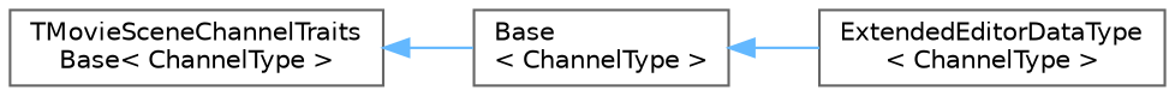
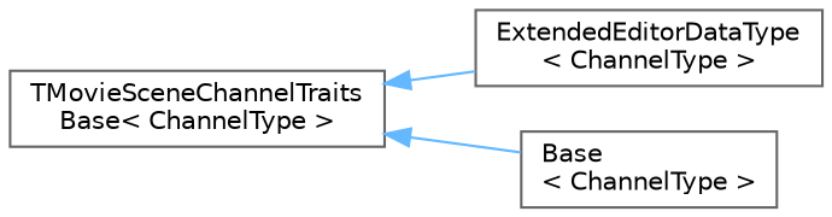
  digraph {
    rankdir=LR
    node [color=grey40 fillcolor=white fontname=Helvetica fontsize=10 shape=box style=filled]
    edge [color=steelblue1 dir=back fontname=Helvetica fontsize=10 labelfontname=Helvetica labelfontsize=10 style=solid]
    n1 [height=0.2 label="TMovieSceneChannelTraits\lBase\< ChannelType \>" width=0.4]
    n2 [height=0.2 label="ExtendedEditorDataType\l\< ChannelType \>" width=0.4]
    n3 [height=0.2 label="Base\l\< ChannelType \>" width=0.4]
-   n3 -> n2
+   n1 -> n2
    n1 -> n3
  }
